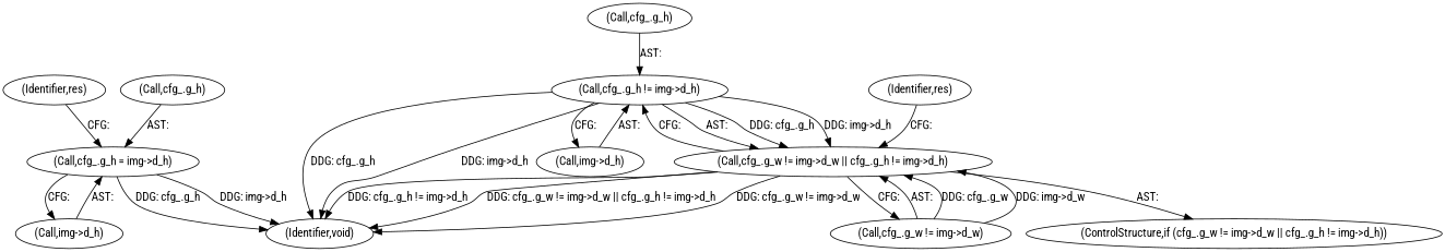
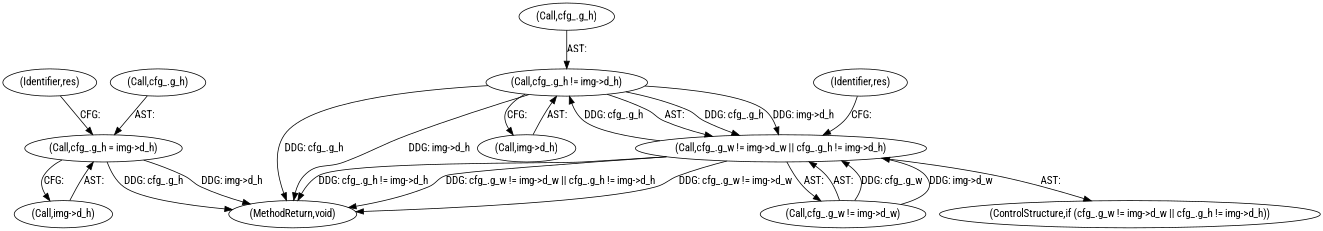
  digraph {
    fontname="Roboto Condensed"
    node [fontname="Roboto Condensed"]
    edge [fontname="Roboto Condensed"]
    n1 [label="(Call,cfg_.g_h != img->d_h)"]
    n2 [label="(Call,cfg_.g_w != img->d_w || cfg_.g_h != img->d_h)"]
-   n3 [label="(Identifier,void)"]
+   n3 [label="(MethodReturn,void)"]
    n4 [label="(Call,img->d_h)"]
    n5 [label="(ControlStructure,if (cfg_.g_w != img->d_w || cfg_.g_h != img->d_h))"]
    n6 [label="(Call,cfg_.g_w != img->d_w)"]
    n7 [label="(Call,cfg_.g_h = img->d_h)"]
    n8 [label="(Call,img->d_h)"]
    n9 [label="(Identifier,res)"]
    n10 [label="(Call,cfg_.g_h)"]
    n11 [label="(Call,cfg_.g_h)"]
    n12 [label="(Identifier,res)"]
    n1 -> n2 [label="AST: "]
    n1 -> n2 [label="DDG: cfg_.g_h"]
    n1 -> n2 [label="DDG: img->d_h"]
    n1 -> n3 [label="DDG: cfg_.g_h"]
    n1 -> n3 [label="DDG: img->d_h"]
    n1 -> n4 [label="CFG: "]
-   n2 -> n1 [label="CFG: "]
+   n2 -> n1 [label="DDG: cfg_.g_h"]
    n2 -> n3 [label="DDG: cfg_.g_h != img->d_h"]
    n2 -> n3 [label="DDG: cfg_.g_w != img->d_w || cfg_.g_h != img->d_h"]
    n2 -> n3 [label="DDG: cfg_.g_w != img->d_w"]
    n2 -> n5 [label="AST: "]
-   n2 -> n6 [label="CFG: "]
+   n2 -> n6 [label="AST: "]
    n4 -> n1 [label="AST: "]
    n6 -> n2 [label="AST: "]
    n6 -> n2 [label="DDG: cfg_.g_w"]
    n6 -> n2 [label="DDG: img->d_w"]
    n7 -> n3 [label="DDG: cfg_.g_h"]
    n7 -> n3 [label="DDG: img->d_h"]
    n7 -> n8 [label="CFG: "]
    n8 -> n7 [label="AST: "]
    n9 -> n2 [label="CFG: "]
    n10 -> n1 [label="AST: "]
    n11 -> n7 [label="AST: "]
    n12 -> n7 [label="CFG: "]
  }
